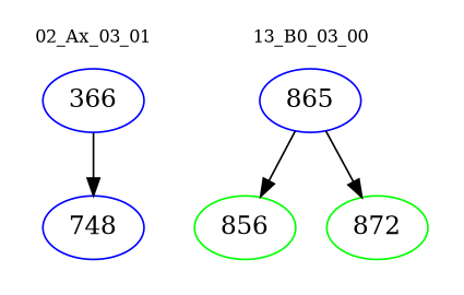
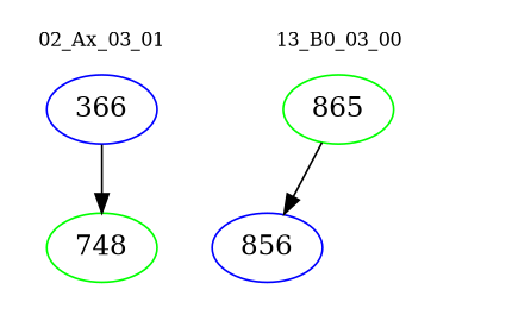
  digraph {
    node [color=blue]
    edge [color=black]
    n1 [label=366]
-   n2 [label=748]
-   n3 [label=865]
-   n4 [color=green label=856]
-   n5 [color=green label=872]
+   n2 [color=green label=748]
+   n3 [color=green label=865]
+   n4 [label=856]
    subgraph cluster_1 {
      color=white
      fontsize=10
      label="02_Ax_03_01"
      n1
      n2
    }
    subgraph cluster_2 {
      color=white
      fontsize=10
      label="13_B0_03_00"
      n3
      n4
-     n5
    }
    n1 -> n2
    n3 -> n4
-   n3 -> n5
  }
